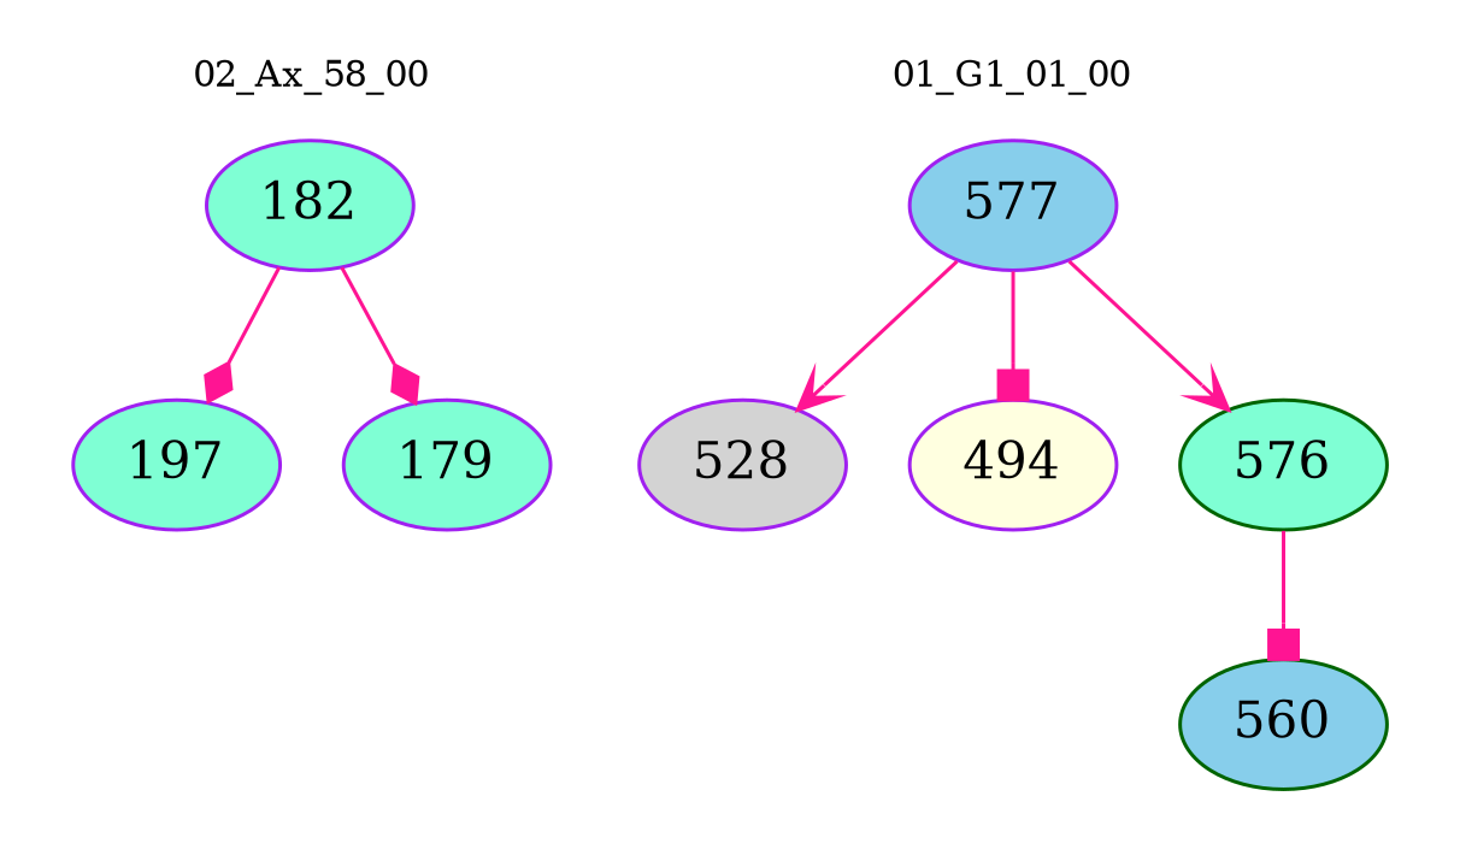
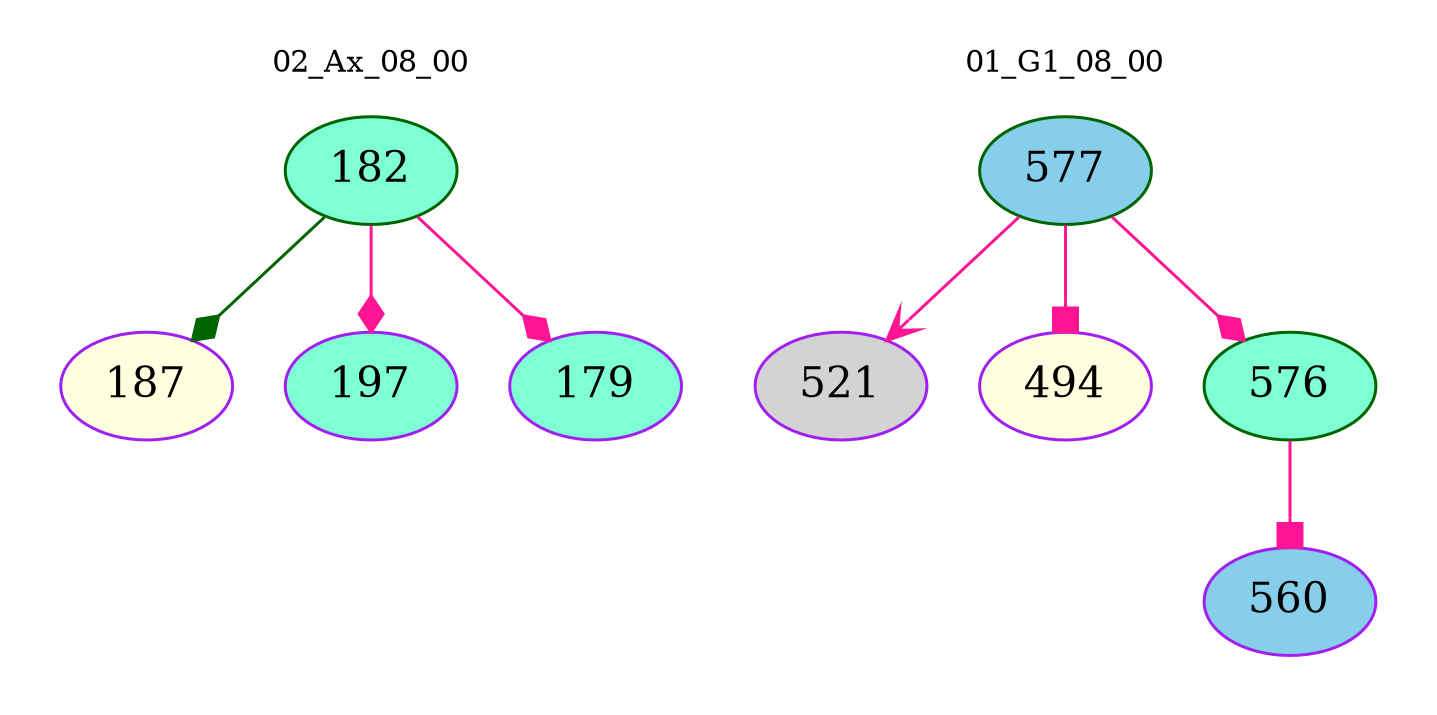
  digraph {
    node [color=purple fillcolor=aquamarine style=filled]
    edge [arrowhead=diamond color=deeppink]
-   n1 [label=182]
+   n1 [color=darkgreen label=182]
+   n2 [fillcolor=lightyellow label=187]
    n3 [label=197]
    n4 [label=179]
-   n5 [fillcolor=skyblue label=577]
-   n6 [fillcolor=lightgrey label=528]
+   n5 [color=darkgreen fillcolor=skyblue label=577]
+   n6 [fillcolor=lightgrey label=521]
    n7 [fillcolor=lightyellow label=494]
    n8 [color=darkgreen label=576]
-   n9 [color=darkgreen fillcolor=skyblue label=560]
+   n9 [fillcolor=skyblue label=560]
    subgraph cluster_1 {
      color=white
      fontsize=10
-     label="02_Ax_58_00"
+     label="02_Ax_08_00"
      n1
+     n2
      n3
      n4
    }
    subgraph cluster_2 {
      color=white
      fontsize=10
-     label="01_G1_01_00"
+     label="01_G1_08_00"
      n5
      n6
      n7
      n8
      n9
    }
+   n1 -> n2 [color=darkgreen]
    n1 -> n3
    n1 -> n4
    n5 -> n6 [arrowhead=vee]
    n5 -> n7 [arrowhead=box]
-   n5 -> n8 [arrowhead=vee]
+   n5 -> n8
    n8 -> n9 [arrowhead=box]
  }
